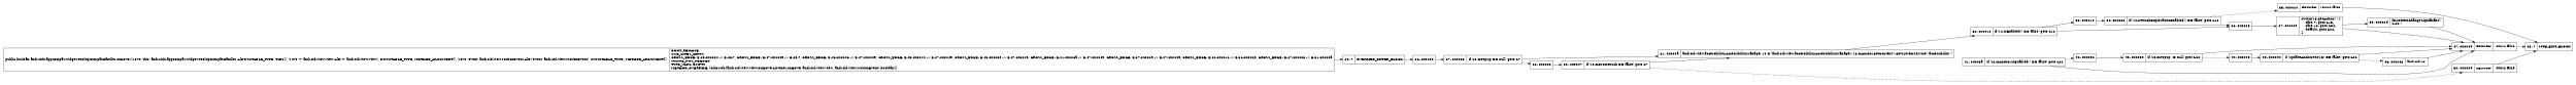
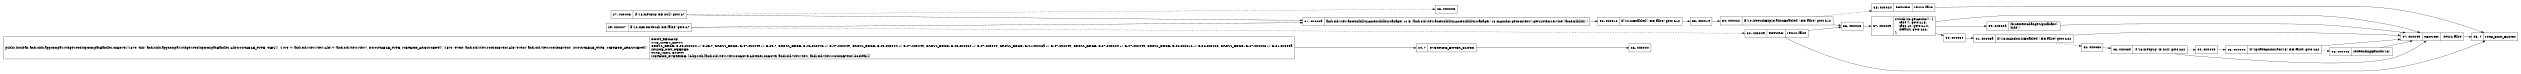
  digraph {
    rankdir=LR
    node [shape=record]
    n1 [label="{24\:\ ?|OVERRIDE_ENTER_BLOCK\l}"]
    n2 [label="{26\:\ 0x0000}"]
    n3 [label="{27\:\ 0x0003|if (r3.mPopup == null) goto L7\l}"]
    n4 [label="{28\:\ 0x0005}"]
    n5 [label="{31\:\ 0x000a|android.view.accessibility.AccessibilityManager r0 = (android.view.accessibility.AccessibilityManager) r3.mAnchor.getContext().getSystemService(\"accessibility\")\l}"]
    n6 [label="{29\:\ 0x0007|if (r3.mFromTouch == false) goto L7\l}"]
    n7 [label="{32\:\ 0x001c|if (r0.isEnabled() == false) goto L12\l}"]
    n8 [label="{30\:\ 0x0009|RETURN\l|return false\l}"]
    n9 [label="{25\:\ ?|MTH_EXIT_BLOCK\l}"]
    n10 [label="{33\:\ 0x001e}"]
    n11 [label="{36\:\ 0x0025}"]
    n12 [label="{34\:\ 0x0022|if (r0.isTouchExplorationEnabled() == false) goto L12\l}"]
-   n13 [label="{37\:\ 0x0029|switch(r5.getAction()) \{\l    case 7: goto L15;\l    case 10: goto L54;\l    default: goto L22;\l\}\l}"]
+   n13 [label="{37\:\ 0x0029|switch(r5.getAction()) \{\l    case 7: goto L15;\l    case 10: goto L14;\l    default: goto L22;\l\}\l}"]
    n14 [label="{35\:\ 0x0024|RETURN\l|return false\l}"]
    n15 [label="{39\:\ 0x002d|forceNextChangeSignificant()\lhide()\l}"]
+   n16 [label="{40\:\ 0x0034}"]
    n17 [label="{47\:\ 0x0049|RETURN\l|return false\l}"]
    n18 [label="{41\:\ 0x003a|if (r3.mAnchor.isEnabled() == false) goto L22\l}"]
    n19 [label="{42\:\ 0x003c}"]
    n20 [label="{43\:\ 0x003e|if (r3.mPopup != null) goto L22\l}"]
    n21 [label="{44\:\ 0x0040}"]
    n22 [label="{45\:\ 0x0044|if (updateAnchorPos(r5) == false) goto L22\l}"]
-   n23 [label="{46\:\ 0x0046|android(r3)\l}"]
+   n23 [label="{46\:\ 0x0046|setPendingHandler(r3)\l}"]
    n24 [label="{public boolean androidx.appcompat.widget.TooltipCompatHandler.onHover((r3v0 'this' androidx.appcompat.widget.TooltipCompatHandler A[IMMUTABLE_TYPE, THIS]), (r4v0 'v' android.view.View A[D('v' android.view.View), IMMUTABLE_TYPE, METHOD_ARGUMENT]), (r5v0 'event' android.view.MotionEvent A[D('event' android.view.MotionEvent), IMMUTABLE_TYPE, METHOD_ARGUMENT]))  | DONT_RENAME\lUSE_LINES_HINTS\lCROSS_EDGE: B:35:0x0024 \-\> B:25:?, CROSS_EDGE: B:47:0x0049 \-\> B:25:?, CROSS_EDGE: B:46:0x0046 \-\> B:47:0x0049, CROSS_EDGE: B:45:0x0044 \-\> B:47:0x0049, CROSS_EDGE: B:43:0x003e \-\> B:47:0x0049, CROSS_EDGE: B:41:0x003a \-\> B:47:0x0049, CROSS_EDGE: B:37:0x0029 \-\> B:47:0x0049, CROSS_EDGE: B:32:0x001c \-\> B:36:0x0025, CROSS_EDGE: B:27:0x0003 \-\> B:31:0x000a\lINLINE_NOT_NEEDED\lTYPE_VARS: EMPTY\lMETHOD_OVERRIDE: [ClspMth\{android.view.View.OnHoverListener.onHover(android.view.View, android.view.MotionEvent):boolean\}]\l}"]
    n1 -> n2
-   n2 -> n3
    n3 -> n4 [style=dashed]
    n3 -> n5
-   n4 -> n6
    n5 -> n7
    n6 -> n5
    n6 -> n8 [style=dashed]
    n7 -> n10 [style=solid]
-   n7 -> n11
+   n8 -> n11
    n8 -> n9
    n10 -> n12
    n11 -> n13
    n12 -> n11
    n12 -> n14 [style=dashed]
    n13 -> n15
+   n13 -> n16
    n13 -> n17
    n14 -> n9
    n15 -> n17
+   n16 -> n18
    n17 -> n9
    n18 -> n17
    n18 -> n19 [style=dashed]
    n19 -> n20
    n20 -> n17
    n20 -> n21 [style=dashed]
    n21 -> n22
    n22 -> n17
    n22 -> n23 [style=dashed]
    n23 -> n17
    n24 -> n1
  }
